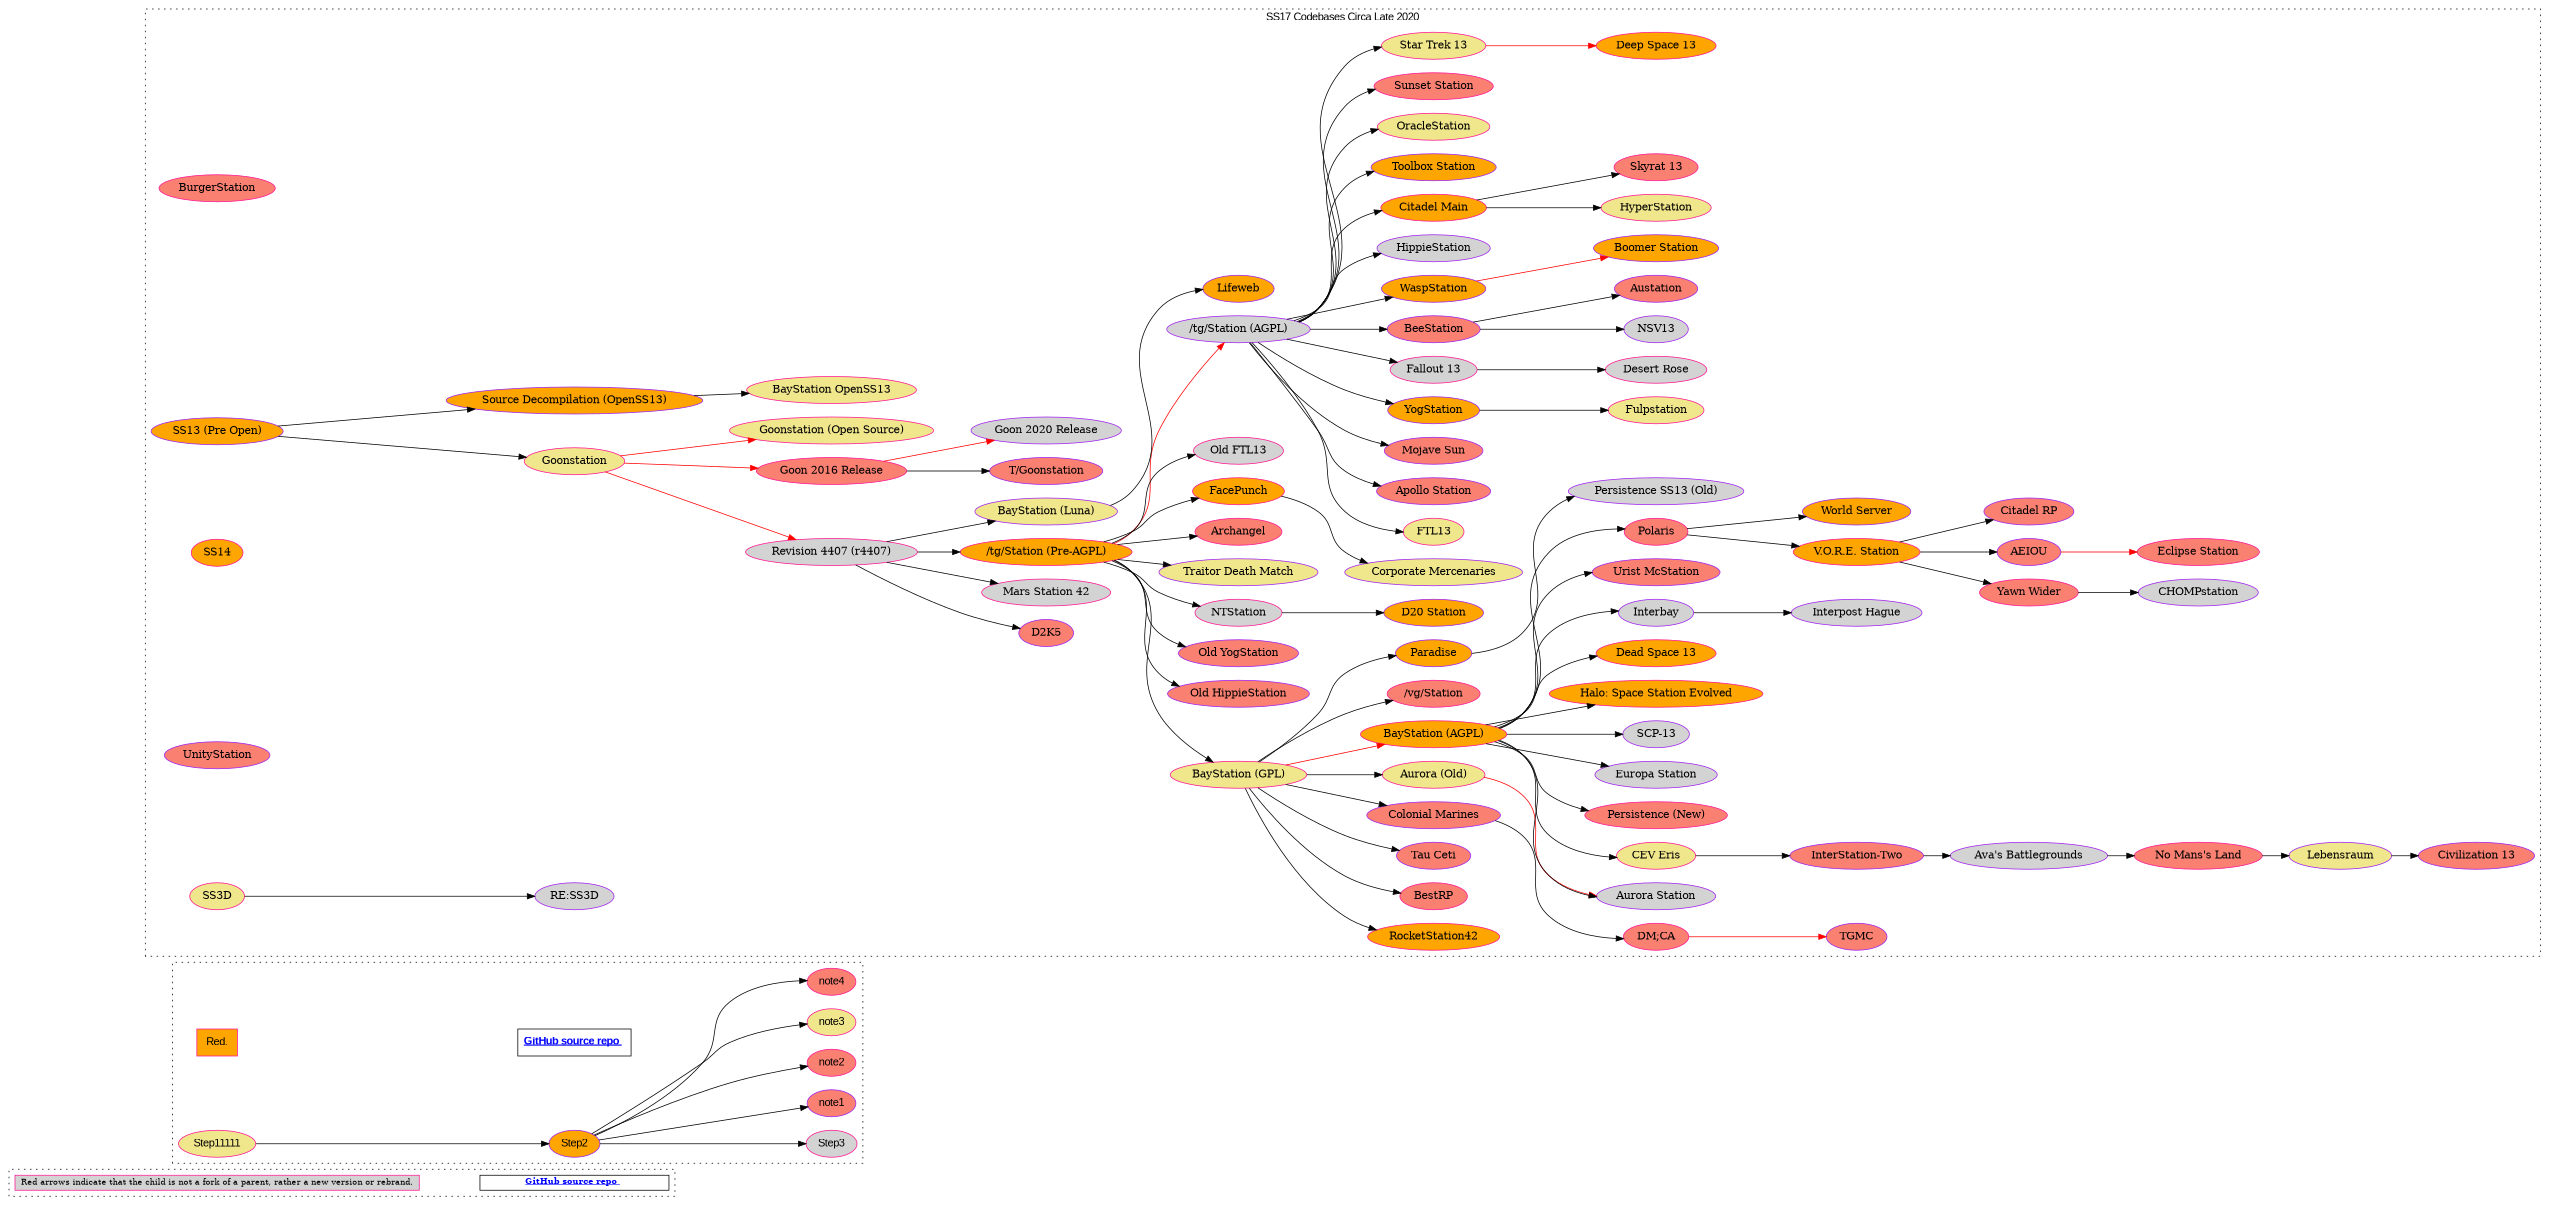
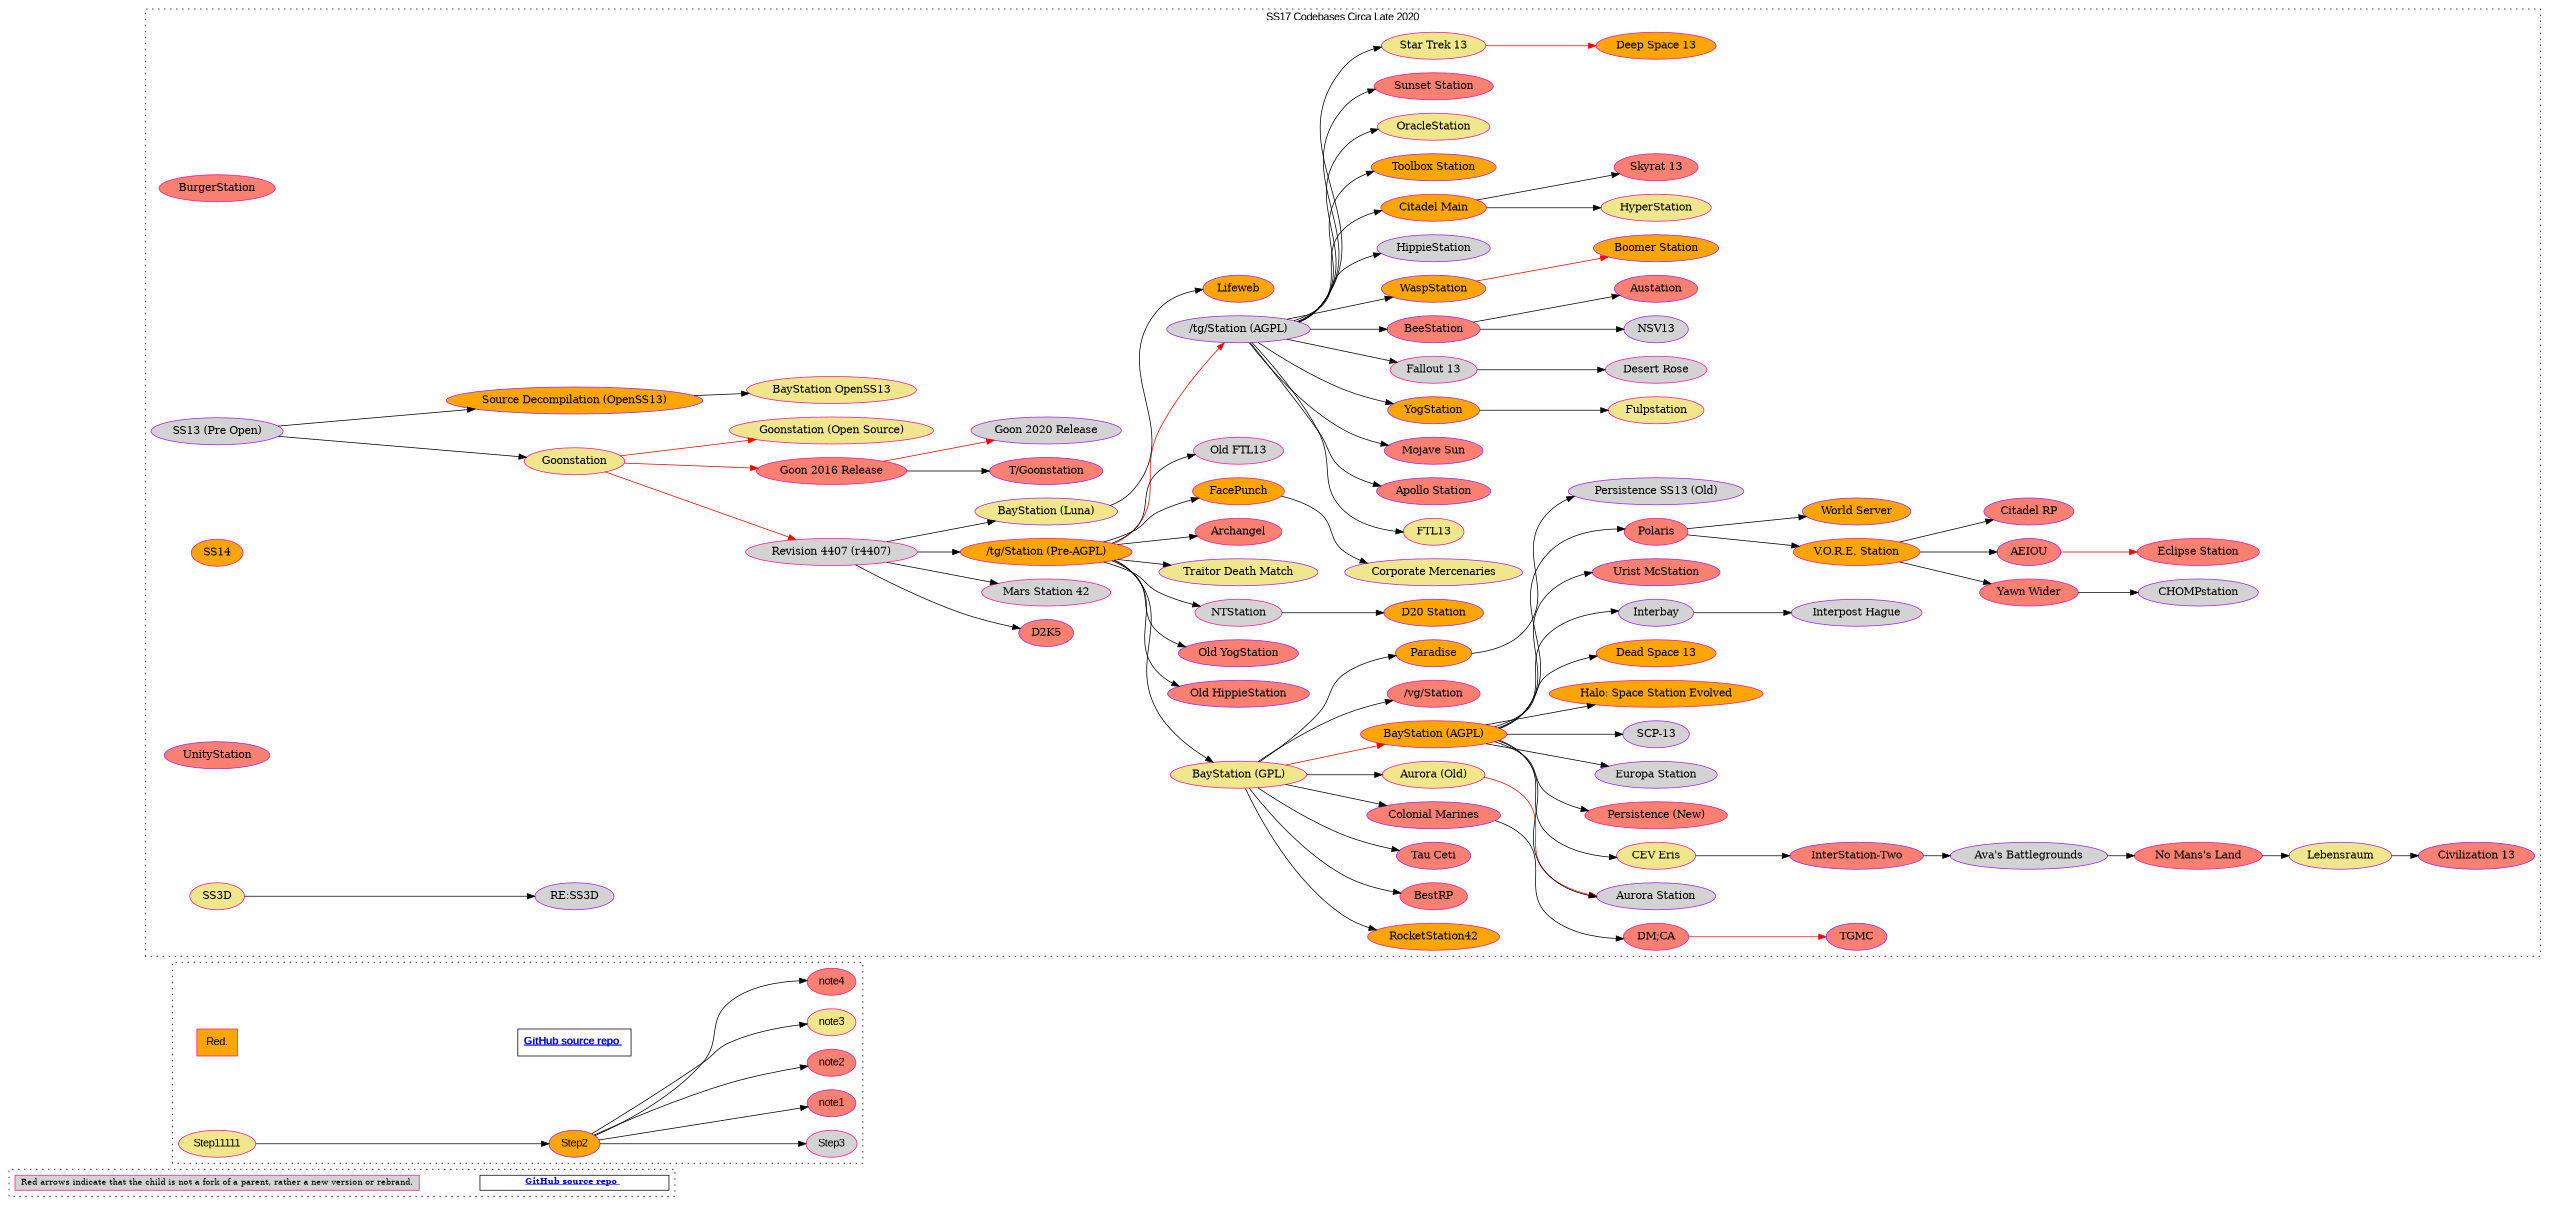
  digraph {
    color=black
    compound=true
    fontname=Arial
    fontsize=14
    rankdir=LR
    node [color=deeppink fillcolor=salmon style=filled]
    n1 [fillcolor=lightgrey fontsize=11 height=.08 label="Red arrows indicate that the child is not a fork of a parent, rather a new version or rebrand." shape=rectangle width=3.5]
    n2 [fontsize=11 height=.08 label=<<b><u><font color="blue" style="font-weight: bold;">GitHub source repo </font></u></b> > shape=rectangle width=3.5 color="" fillcolor="" style=""]
    n3 [fillcolor=orange fontname=Arial fontsize=14 label="Red." shape=rectangle]
    n4 [fontname=Arial fontsize=14 label=<<b><u><font color="blue" style="font-weight: bold;">GitHub source repo </font></u></b> > shape=rectangle color="" fillcolor="" style=""]
    Step11111 [fillcolor=khaki fontname=Arial fontsize=14 group=a]
    Step2 [color=purple fillcolor=orange fontname=Arial fontsize=14 group=a]
    Step3 [fillcolor=lightgrey fontname=Arial fontsize=14 group=a]
    note1 [color=purple fontname=Arial fontsize=14]
    note2 [fontname=Arial fontsize=14]
    note3 [fillcolor=khaki fontname=Arial fontsize=14]
    note4 [fontname=Arial fontsize=14]
    BurgerStation
-   "SS13 (Pre Open)" [color=purple fillcolor=orange]
+   "SS13 (Pre Open)" [color=purple fillcolor=lightgrey]
    "Source Decompilation (OpenSS13)" [color=purple fillcolor=orange]
    Goonstation [fillcolor=khaki]
    "BayStation OpenSS13" [fillcolor=khaki]
    "Revision 4407 (r4407)" [fillcolor=lightgrey]
    "Goon 2016 Release"
    "Goonstation (Open Source)" [fillcolor=khaki]
    "/tg/Station (Pre-AGPL)" [fillcolor=orange]
    "BayStation (Luna)" [color=purple fillcolor=khaki]
    D2K5 [color=purple]
    "Mars Station 42" [fillcolor=lightgrey]
    "T/Goonstation" [color=purple]
    "Goon 2020 Release" [color=purple fillcolor=lightgrey]
    "/tg/Station (AGPL)" [color=purple fillcolor=lightgrey]
    "BayStation (GPL)" [fillcolor=khaki]
    "Old HippieStation" [color=purple]
    "Old YogStation" [color=purple]
    NTStation [fillcolor=lightgrey]
    "Traitor Death Match" [color=purple fillcolor=khaki]
    Archangel
    FacePunch [fillcolor=orange]
    "Old FTL13" [fillcolor=lightgrey]
    Lifeweb [color=purple fillcolor=orange]
    YogStation [color=purple fillcolor=orange]
    "Fallout 13" [fillcolor=lightgrey]
    BeeStation [color=purple]
    WaspStation [color=purple fillcolor=orange]
    HippieStation [color=purple fillcolor=lightgrey]
    "Citadel Main" [fillcolor=orange]
    "Toolbox Station" [color=purple fillcolor=orange]
    OracleStation [fillcolor=khaki]
    "Sunset Station"
    "Star Trek 13" [fillcolor=khaki]
    FTL13 [fillcolor=khaki]
    "Apollo Station" [color=purple]
    "Mojave Sun" [color=purple]
    "/vg/Station"
    Paradise [color=purple fillcolor=orange]
    RocketStation42 [fillcolor=orange]
    BestRP
    "Tau Ceti" [color=purple]
    "Aurora (Old)" [fillcolor=khaki]
    "Colonial Marines" [color=purple]
    "BayStation (AGPL)" [fillcolor=orange]
    "D20 Station" [color=purple fillcolor=orange]
    "Corporate Mercenaries" [color=purple fillcolor=khaki]
    "Persistence SS13 (Old)" [color=purple fillcolor=lightgrey]
    "Aurora Station" [color=purple fillcolor=lightgrey]
    "DM;CA"
    TGMC [color=purple]
    "Urist McStation" [color=purple]
    Polaris
    "CEV Eris" [fillcolor=khaki]
    "Persistence (New)"
    "Europa Station" [color=purple fillcolor=lightgrey]
    "SCP-13" [color=purple fillcolor=lightgrey]
    "Halo: Space Station Evolved" [fillcolor=orange]
    "Dead Space 13" [fillcolor=orange]
    Interbay [color=purple fillcolor=lightgrey]
    Fulpstation [fillcolor=khaki]
    "Desert Rose" [fillcolor=lightgrey]
    NSV13 [color=purple fillcolor=lightgrey]
    Austation [color=purple]
    "Boomer Station" [color=purple fillcolor=orange]
    HyperStation [fillcolor=khaki]
    "Skyrat 13"
    "Deep Space 13" [fillcolor=orange]
    "World Server" [color=purple fillcolor=orange]
    "V.O.R.E. Station" [fillcolor=orange]
    "InterStation-Two" [color=purple]
    "Ava's Battlegrounds" [color=purple fillcolor=lightgrey]
    "No Mans's Land"
    Lebensraum [color=purple fillcolor=khaki]
    "Civilization 13" [color=purple]
    "Interpost Hague" [color=purple fillcolor=lightgrey]
    "Citadel RP" [color=purple]
    "Yawn Wider"
    AEIOU [color=purple]
    CHOMPstation [color=purple fillcolor=lightgrey]
    "Eclipse Station"
    SS14 [fillcolor=orange]
    UnityStation [color=purple]
    SS3D [fillcolor=khaki]
    "RE:SS3D" [color=purple fillcolor=lightgrey]
    subgraph cluster_1 {
      compound=false
      rank=same
      style=dotted
      n1
      n2
    }
    subgraph cluster_2 {
      style=dotted
      n3
      n4
      Step11111
      Step2
      Step3
      note1
      note2
      note3
      note4
    }
    subgraph cluster_3 {
      label="SS17 Codebases Circa Late 2020"
      labelloc=top
      style=dotted
      BurgerStation
      "SS13 (Pre Open)"
      "Source Decompilation (OpenSS13)"
      Goonstation
      "BayStation OpenSS13"
      "Revision 4407 (r4407)"
      "Goon 2016 Release"
      "Goonstation (Open Source)"
      "/tg/Station (Pre-AGPL)"
      "BayStation (Luna)"
      D2K5
      "Mars Station 42"
      "T/Goonstation"
      "Goon 2020 Release"
      "/tg/Station (AGPL)"
      "BayStation (GPL)"
      "Old HippieStation"
      "Old YogStation"
      NTStation
      "Traitor Death Match"
      Archangel
      FacePunch
      "Old FTL13"
      Lifeweb
      YogStation
      "Fallout 13"
      BeeStation
      WaspStation
      HippieStation
      "Citadel Main"
      "Toolbox Station"
      OracleStation
      "Sunset Station"
      "Star Trek 13"
      FTL13
      "Apollo Station"
      "Mojave Sun"
      "/vg/Station"
      Paradise
      RocketStation42
      BestRP
      "Tau Ceti"
      "Aurora (Old)"
      "Colonial Marines"
      "BayStation (AGPL)"
      "D20 Station"
      "Corporate Mercenaries"
      "Persistence SS13 (Old)"
      "Aurora Station"
      "DM;CA"
      TGMC
      "Urist McStation"
      Polaris
      "CEV Eris"
      "Persistence (New)"
      "Europa Station"
      "SCP-13"
      "Halo: Space Station Evolved"
      "Dead Space 13"
      Interbay
      Fulpstation
      "Desert Rose"
      NSV13
      Austation
      "Boomer Station"
      HyperStation
      "Skyrat 13"
      "Deep Space 13"
      "World Server"
      "V.O.R.E. Station"
      "InterStation-Two"
      "Ava's Battlegrounds"
      "No Mans's Land"
      Lebensraum
      "Civilization 13"
      "Interpost Hague"
      "Citadel RP"
      "Yawn Wider"
      AEIOU
      CHOMPstation
      "Eclipse Station"
      SS14
      UnityStation
      SS3D
      "RE:SS3D"
    }
    n1 -> n2 [style=invis]
    n3 -> n4 [style=invis]
    Step11111 -> Step2
    Step2 -> Step3
    Step2 -> note1
    Step2 -> note2
    Step2 -> note3
    Step2 -> note4
    "SS13 (Pre Open)" -> "Source Decompilation (OpenSS13)"
    "SS13 (Pre Open)" -> Goonstation
    "Source Decompilation (OpenSS13)" -> "BayStation OpenSS13"
    Goonstation -> "Revision 4407 (r4407)" [color=red]
    Goonstation -> "Goon 2016 Release" [color=red]
    Goonstation -> "Goonstation (Open Source)" [color=red]
    "Revision 4407 (r4407)" -> "/tg/Station (Pre-AGPL)"
    "Revision 4407 (r4407)" -> "BayStation (Luna)"
    "Revision 4407 (r4407)" -> D2K5
    "Revision 4407 (r4407)" -> "Mars Station 42"
    "Goon 2016 Release" -> "T/Goonstation"
    "Goon 2016 Release" -> "Goon 2020 Release" [color=red]
    "/tg/Station (Pre-AGPL)" -> "/tg/Station (AGPL)" [color=red]
    "/tg/Station (Pre-AGPL)" -> "BayStation (GPL)"
    "/tg/Station (Pre-AGPL)" -> "Old HippieStation"
    "/tg/Station (Pre-AGPL)" -> "Old YogStation"
    "/tg/Station (Pre-AGPL)" -> NTStation
    "/tg/Station (Pre-AGPL)" -> "Traitor Death Match"
    "/tg/Station (Pre-AGPL)" -> Archangel
    "/tg/Station (Pre-AGPL)" -> FacePunch
    "/tg/Station (Pre-AGPL)" -> "Old FTL13"
    "BayStation (Luna)" -> Lifeweb
    "/tg/Station (AGPL)" -> YogStation
    "/tg/Station (AGPL)" -> "Fallout 13"
    "/tg/Station (AGPL)" -> BeeStation
    "/tg/Station (AGPL)" -> WaspStation
    "/tg/Station (AGPL)" -> HippieStation
    "/tg/Station (AGPL)" -> "Citadel Main"
    "/tg/Station (AGPL)" -> "Toolbox Station"
    "/tg/Station (AGPL)" -> OracleStation
    "/tg/Station (AGPL)" -> "Sunset Station"
    "/tg/Station (AGPL)" -> "Star Trek 13"
    "/tg/Station (AGPL)" -> FTL13
    "/tg/Station (AGPL)" -> "Apollo Station"
    "/tg/Station (AGPL)" -> "Mojave Sun"
    "BayStation (GPL)" -> "/vg/Station"
    "BayStation (GPL)" -> Paradise
    "BayStation (GPL)" -> RocketStation42
    "BayStation (GPL)" -> BestRP
    "BayStation (GPL)" -> "Tau Ceti"
    "BayStation (GPL)" -> "Aurora (Old)"
    "BayStation (GPL)" -> "Colonial Marines"
    "BayStation (GPL)" -> "BayStation (AGPL)" [color=red]
    NTStation -> "D20 Station"
    FacePunch -> "Corporate Mercenaries"
    YogStation -> Fulpstation
    "Fallout 13" -> "Desert Rose"
    BeeStation -> NSV13
    BeeStation -> Austation
    WaspStation -> "Boomer Station" [color=red]
    "Citadel Main" -> HyperStation
    "Citadel Main" -> "Skyrat 13"
    "Star Trek 13" -> "Deep Space 13" [color=red]
    Paradise -> "Persistence SS13 (Old)"
    "Aurora (Old)" -> "Aurora Station" [color=red]
    "Colonial Marines" -> "DM;CA"
    "BayStation (AGPL)" -> "Aurora Station"
    "BayStation (AGPL)" -> "Urist McStation"
    "BayStation (AGPL)" -> Polaris
    "BayStation (AGPL)" -> "CEV Eris"
    "BayStation (AGPL)" -> "Persistence (New)"
    "BayStation (AGPL)" -> "Europa Station"
    "BayStation (AGPL)" -> "SCP-13"
    "BayStation (AGPL)" -> "Halo: Space Station Evolved"
    "BayStation (AGPL)" -> "Dead Space 13"
    "BayStation (AGPL)" -> Interbay
    "DM;CA" -> TGMC [color=red]
    Polaris -> "World Server"
    Polaris -> "V.O.R.E. Station"
    "CEV Eris" -> "InterStation-Two"
    Interbay -> "Interpost Hague"
    "V.O.R.E. Station" -> "Citadel RP"
    "V.O.R.E. Station" -> "Yawn Wider"
    "V.O.R.E. Station" -> AEIOU
    "InterStation-Two" -> "Ava's Battlegrounds"
    "Ava's Battlegrounds" -> "No Mans's Land"
    "No Mans's Land" -> Lebensraum
    Lebensraum -> "Civilization 13"
    "Yawn Wider" -> CHOMPstation
    AEIOU -> "Eclipse Station" [color=red]
    SS3D -> "RE:SS3D"
  }
